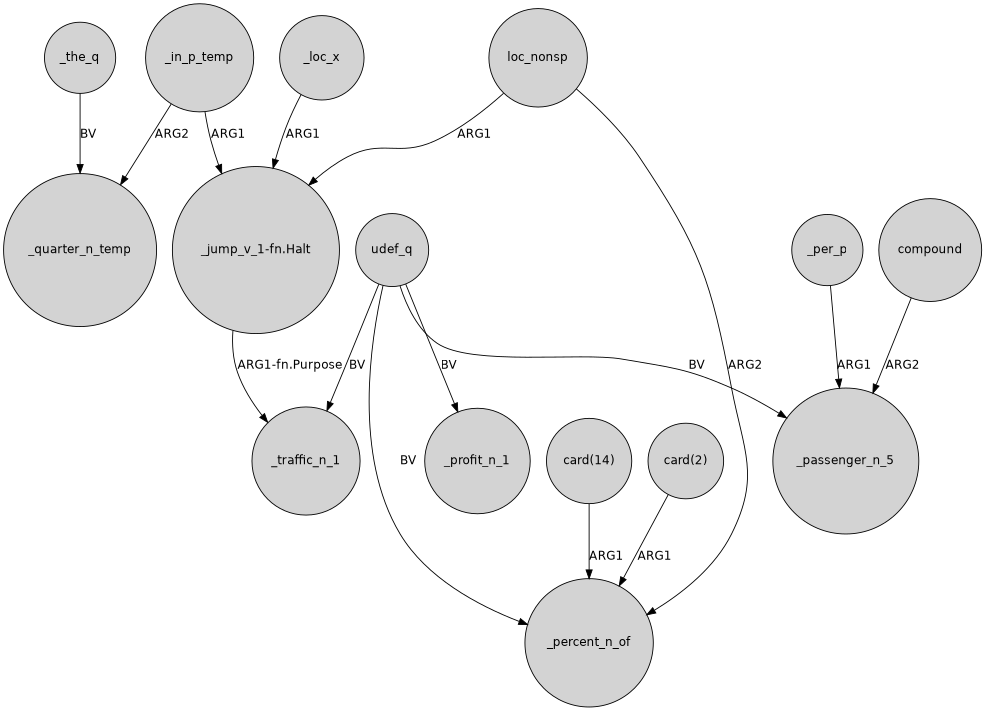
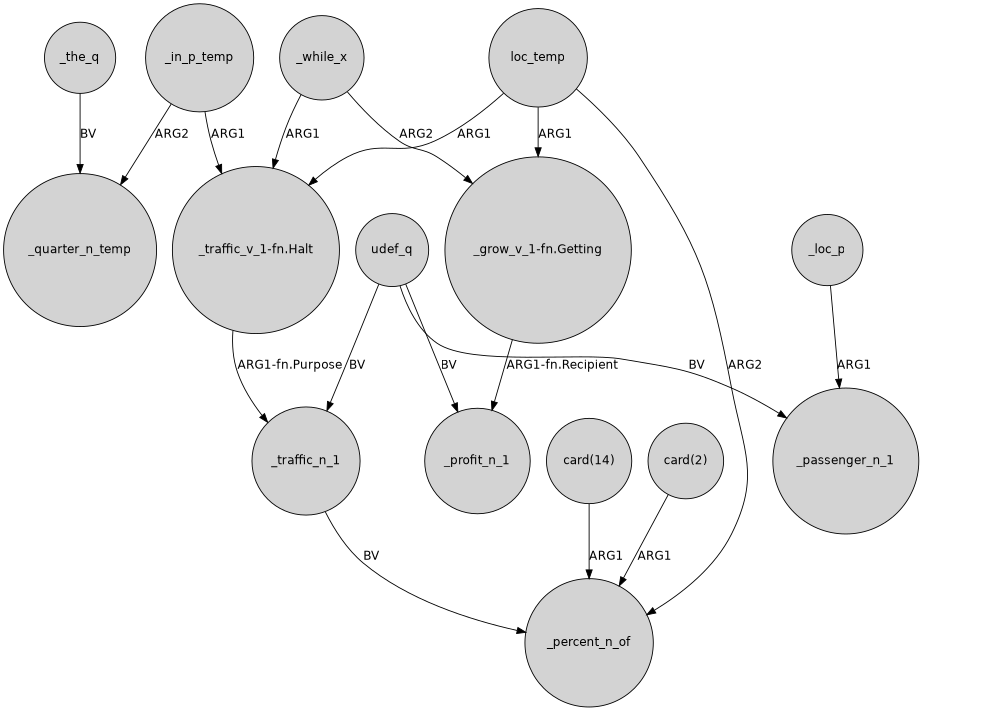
  digraph {
    fontname="DejaVu Sans"
    node [fontname="DejaVu Sans" shape=circle style=filled]
    edge [fontname="DejaVu Sans"]
    _in_p_temp
    _quarter_n_temp
-   "_jump_v_1-fn.Halt"
+   "_jump_v_1-fn.Halt" [label="_traffic_v_1-fn.Halt"]
    _traffic_n_1
    udef_q
    _profit_n_1
    _percent_n_of
-   _passenger_n_1 [label=_passenger_n_5]
-   _while_x [label=_loc_x]
+   _passenger_n_1
+   _while_x
+   "_grow_v_1-fn.Getting"
    _the_q
-   loc_nonsp
-   _per_p
+   loc_nonsp [label=loc_temp]
+   _per_p [label=_loc_p]
    "card(14)"
-   compound
    "card(2)"
    _in_p_temp -> _quarter_n_temp [label=ARG2]
    _in_p_temp -> "_jump_v_1-fn.Halt" [label=ARG1]
    "_jump_v_1-fn.Halt" -> _traffic_n_1 [label="ARG1-fn.Purpose"]
    udef_q -> _traffic_n_1 [label=BV]
    udef_q -> _profit_n_1 [label=BV]
-   udef_q -> _percent_n_of [label=BV]
+   _traffic_n_1 -> _percent_n_of [label=BV]
    udef_q -> _passenger_n_1 [label=BV]
    _while_x -> "_jump_v_1-fn.Halt" [label=ARG1]
+   _while_x -> "_grow_v_1-fn.Getting" [label=ARG2]
+   "_grow_v_1-fn.Getting" -> _profit_n_1 [label="ARG1-fn.Recipient"]
    _the_q -> _quarter_n_temp [label=BV]
    loc_nonsp -> "_jump_v_1-fn.Halt" [label=ARG1]
    loc_nonsp -> _percent_n_of [label=ARG2]
+   loc_nonsp -> "_grow_v_1-fn.Getting" [label=ARG1]
    _per_p -> _passenger_n_1 [label=ARG1]
    "card(14)" -> _percent_n_of [label=ARG1]
-   compound -> _passenger_n_1 [label=ARG2]
    "card(2)" -> _percent_n_of [label=ARG1]
  }
